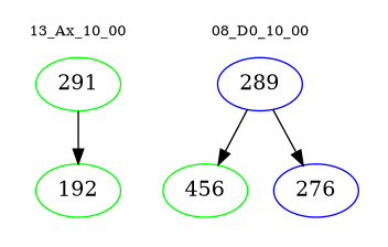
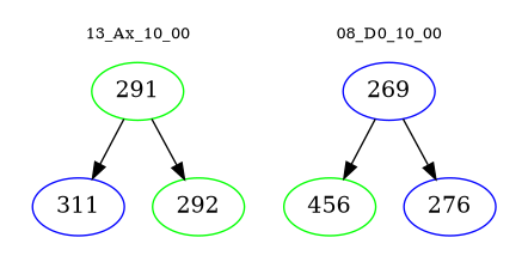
  digraph {
    node [color=green]
    edge [color=black]
    n1 [label=291]
-   n3 [label=192]
-   n4 [color=blue label=289]
+   n2 [color=blue label=311]
+   n3 [label=292]
+   n4 [color=blue label=269]
    n5 [label=456]
    n6 [color=blue label=276]
    subgraph cluster_1 {
      color=white
      fontsize=10
      label="13_Ax_10_00"
      n1
+     n2
      n3
    }
    subgraph cluster_2 {
      color=white
      fontsize=10
      label="08_D0_10_00"
      n4
      n5
      n6
    }
+   n1 -> n2
    n1 -> n3
    n4 -> n5
    n4 -> n6
  }
